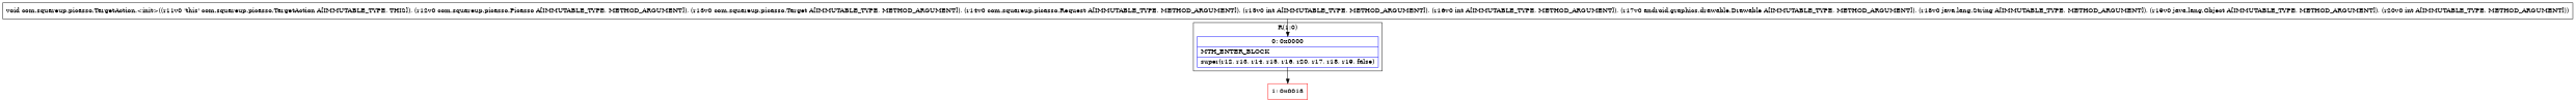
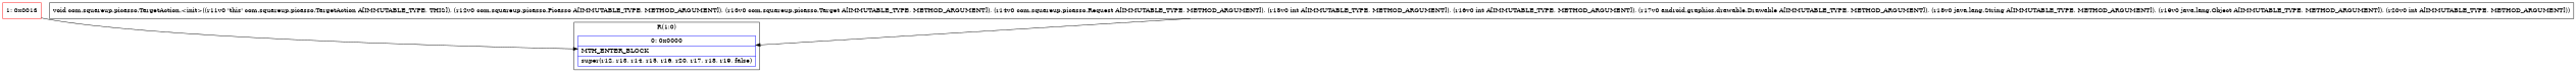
  digraph {
    node [shape=record]
    n1 [color=blue label="{0\:\ 0x0000|MTH_ENTER_BLOCK\l|super(r12, r13, r14, r15, r16, r20, r17, r18, r19, false)\l}"]
    n2 [color=red label="{1\:\ 0x0013}"]
    n3 [label="{void com.squareup.picasso.TargetAction.\<init\>((r11v0 'this' com.squareup.picasso.TargetAction A[IMMUTABLE_TYPE, THIS]), (r12v0 com.squareup.picasso.Picasso A[IMMUTABLE_TYPE, METHOD_ARGUMENT]), (r13v0 com.squareup.picasso.Target A[IMMUTABLE_TYPE, METHOD_ARGUMENT]), (r14v0 com.squareup.picasso.Request A[IMMUTABLE_TYPE, METHOD_ARGUMENT]), (r15v0 int A[IMMUTABLE_TYPE, METHOD_ARGUMENT]), (r16v0 int A[IMMUTABLE_TYPE, METHOD_ARGUMENT]), (r17v0 android.graphics.drawable.Drawable A[IMMUTABLE_TYPE, METHOD_ARGUMENT]), (r18v0 java.lang.String A[IMMUTABLE_TYPE, METHOD_ARGUMENT]), (r19v0 java.lang.Object A[IMMUTABLE_TYPE, METHOD_ARGUMENT]), (r20v0 int A[IMMUTABLE_TYPE, METHOD_ARGUMENT])) }"]
    subgraph cluster_1 {
      label="R(1:0)"
      n1
    }
-   n1 -> n2
+   n2 -> n1
    n3 -> n1
  }
